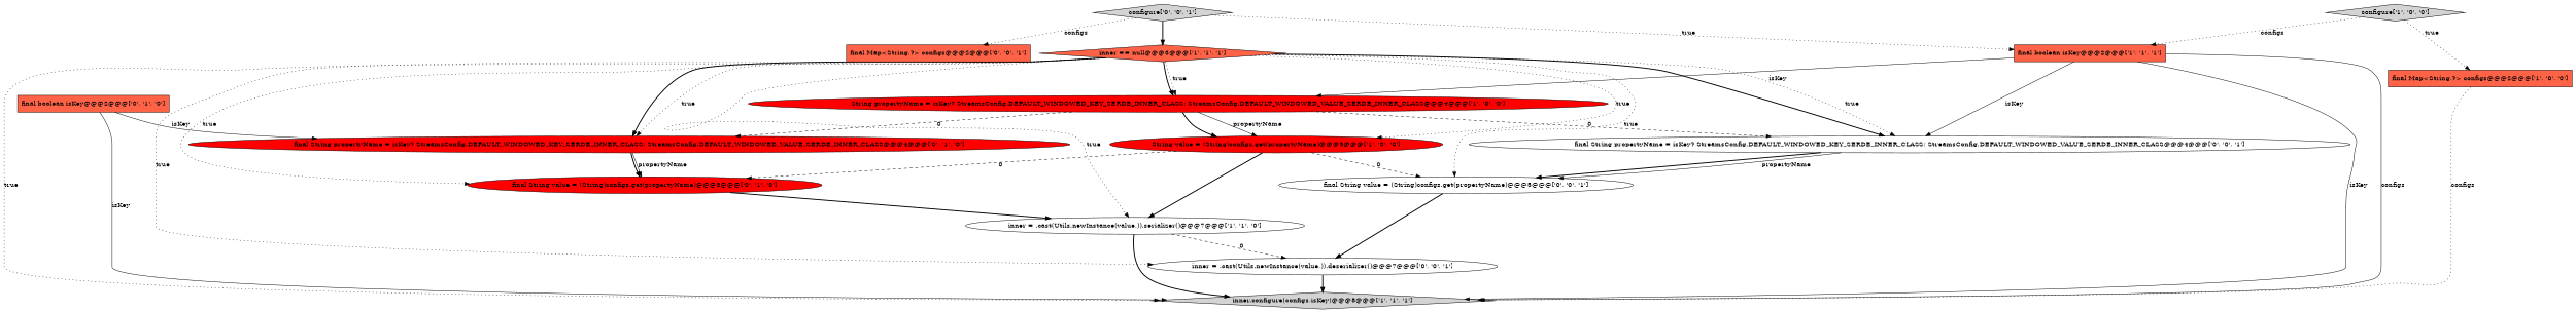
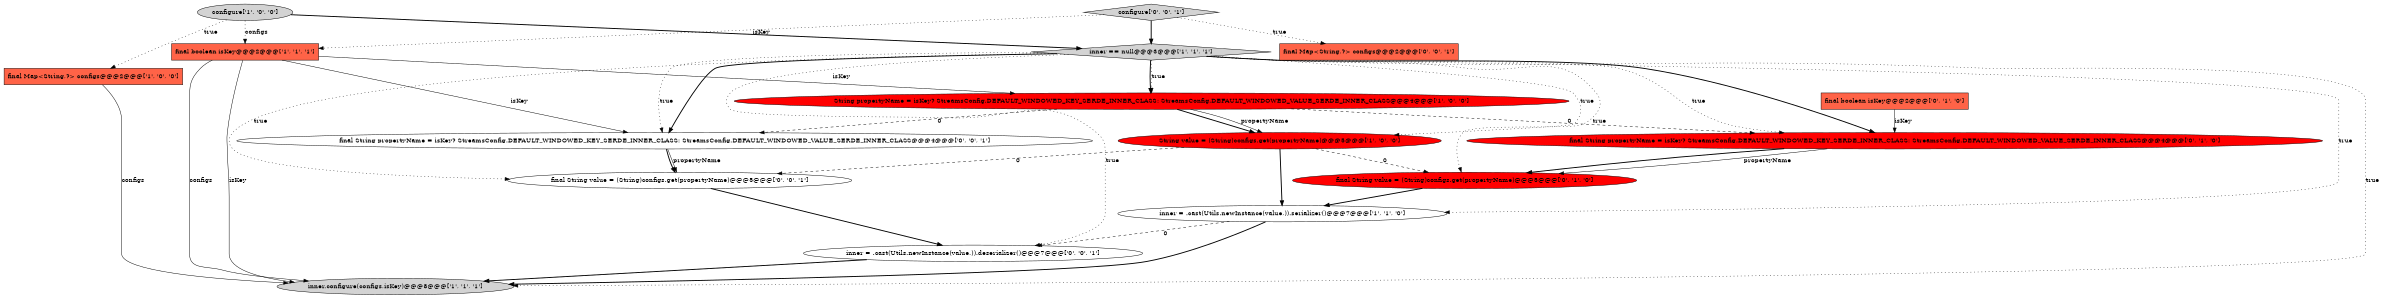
  digraph {
    node [fillcolor=red shape=ellipse style=filled]
    edge [style=bold]
    n1 [label="String value = (String)configs.get(propertyName)@@@5@@@['1', '0', '0']"]
    n2 [label="final String value = (String)configs.get(propertyName)@@@5@@@['0', '1', '0']"]
    n3 [fillcolor=white label="final String value = (String)configs.get(propertyName)@@@5@@@['0', '0', '1']"]
    n4 [fillcolor=white label="inner = .cast(Utils.newInstance(value,)).serializer()@@@7@@@['1', '1', '0']"]
    n5 [fillcolor=white label="inner = .cast(Utils.newInstance(value,)).deserializer()@@@7@@@['0', '0', '1']"]
-   n6 [fillcolor=lightgray label="inner.configure(configs,isKey)@@@8@@@['1', '1', '1']" shape=diamond]
+   n6 [fillcolor=lightgray label="inner.configure(configs,isKey)@@@8@@@['1', '1', '1']"]
    n7 [fillcolor=tomato label="final boolean isKey@@@2@@@['0', '1', '0']" shape=box]
    n8 [label="final String propertyName = isKey? StreamsConfig.DEFAULT_WINDOWED_KEY_SERDE_INNER_CLASS: StreamsConfig.DEFAULT_WINDOWED_VALUE_SERDE_INNER_CLASS@@@4@@@['0', '1', '0']"]
    n9 [fillcolor=tomato label="final boolean isKey@@@2@@@['1', '1', '1']" shape=box]
    n10 [fillcolor=white label="final String propertyName = isKey? StreamsConfig.DEFAULT_WINDOWED_KEY_SERDE_INNER_CLASS: StreamsConfig.DEFAULT_WINDOWED_VALUE_SERDE_INNER_CLASS@@@4@@@['0', '0', '1']"]
    n11 [label="String propertyName = isKey? StreamsConfig.DEFAULT_WINDOWED_KEY_SERDE_INNER_CLASS: StreamsConfig.DEFAULT_WINDOWED_VALUE_SERDE_INNER_CLASS@@@4@@@['1', '0', '0']"]
-   n12 [fillcolor=tomato label="inner == null@@@3@@@['1', '1', '1']" shape=diamond]
-   n13 [fillcolor=lightgray label="configure['1', '0', '0']" shape=diamond]
+   n12 [fillcolor=lightgray label="inner == null@@@3@@@['1', '1', '1']" shape=diamond]
+   n13 [fillcolor=lightgray label="configure['1', '0', '0']"]
    n14 [fillcolor=tomato label="final Map<String,?> configs@@@2@@@['1', '0', '0']" shape=box]
    n15 [fillcolor=tomato label="final Map<String,?> configs@@@2@@@['0', '0', '1']" shape=box]
    n16 [fillcolor=lightgray label="configure['0', '0', '1']" shape=diamond]
    n1 -> n2 [label=0 style=dashed]
    n1 -> n3 [label=0 style=dashed]
    n1 -> n4
    n2 -> n4
    n3 -> n5
    n4 -> n5 [label=0 style=dashed]
    n4 -> n6
    n5 -> n6
-   n7 -> n6 [label=isKey style=solid]
    n7 -> n8 [label=isKey style=solid]
    n8 -> n2 [label=propertyName style=solid]
    n8 -> n2
    n9 -> n6 [label=configs style=solid]
    n9 -> n6 [label=isKey style=solid]
    n9 -> n10 [label=isKey style=solid]
    n9 -> n11 [label=isKey style=solid]
    n10 -> n3
    n10 -> n3 [label=propertyName style=solid]
    n11 -> n1
    n11 -> n1 [label=propertyName style=solid]
    n11 -> n8 [label=0 style=dashed]
    n11 -> n10 [label=0 style=dashed]
    n12 -> n1 [label=true style=dotted]
    n12 -> n2 [label=true style=dotted]
    n12 -> n3 [label=true style=dotted]
    n12 -> n4 [label=true style=dotted]
    n12 -> n5 [label=true style=dotted]
    n12 -> n6 [label=true style=dotted]
    n12 -> n8 [label=true style=dotted]
    n12 -> n8
    n12 -> n10 [label=true style=dotted]
    n12 -> n10
    n12 -> n11
    n12 -> n11 [label=true style=dotted]
    n13 -> n9 [label=configs style=dotted]
+   n13 -> n12
    n13 -> n14 [label=true style=dotted]
-   n14 -> n6 [label=configs style=dotted]
-   n16 -> n9 [label=true style=dotted]
+   n14 -> n6 [label=configs style=solid]
+   n16 -> n9 [label=isKey style=dotted]
    n16 -> n12
-   n16 -> n15 [label=configs style=dotted]
+   n16 -> n15 [label=true style=dotted]
  }
